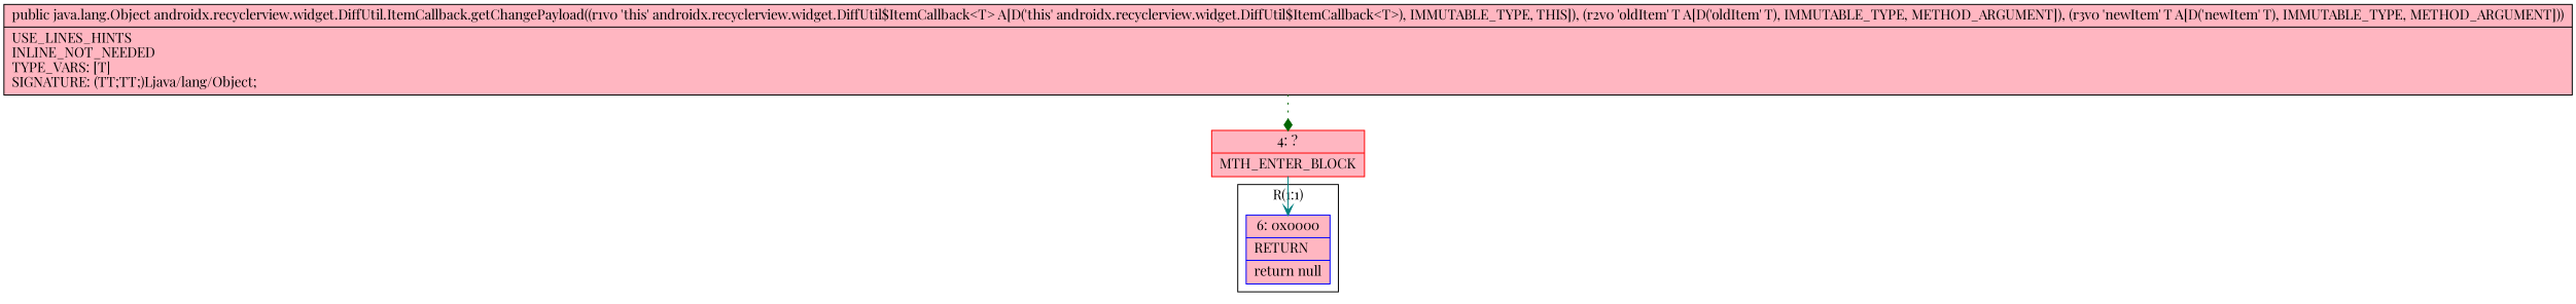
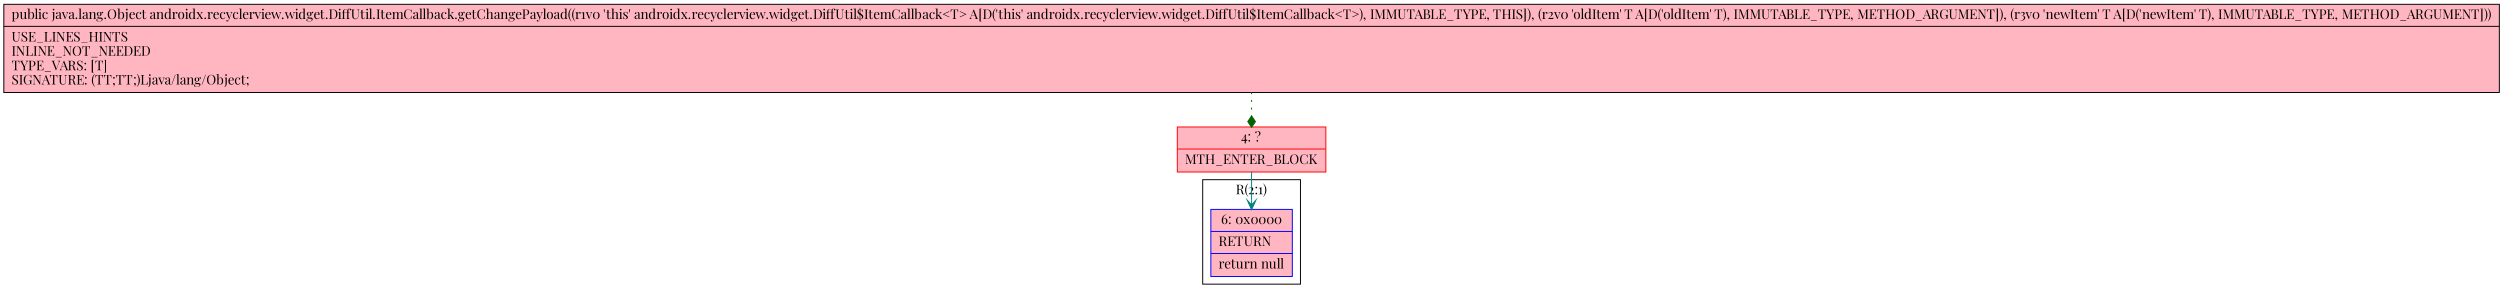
  digraph {
    fontname="Playfair Display"
    node [fillcolor=lightpink fontname="Playfair Display" shape=record style=filled]
    edge [fontname="Playfair Display"]
    n1 [color=blue label="{6\:\ 0x0000|RETURN\l|return null\l}"]
    n2 [color=red label="{4\:\ ?|MTH_ENTER_BLOCK\l}"]
    n3 [label="{public java.lang.Object androidx.recyclerview.widget.DiffUtil.ItemCallback.getChangePayload((r1v0 'this' androidx.recyclerview.widget.DiffUtil$ItemCallback\<T\> A[D('this' androidx.recyclerview.widget.DiffUtil$ItemCallback\<T\>), IMMUTABLE_TYPE, THIS]), (r2v0 'oldItem' T A[D('oldItem' T), IMMUTABLE_TYPE, METHOD_ARGUMENT]), (r3v0 'newItem' T A[D('newItem' T), IMMUTABLE_TYPE, METHOD_ARGUMENT]))  | USE_LINES_HINTS\lINLINE_NOT_NEEDED\lTYPE_VARS: [T]\lSIGNATURE: (TT;TT;)Ljava\/lang\/Object;\l}"]
    subgraph cluster_1 {
-     label="R(1:1)"
+     label="R(2:1)"
      n1
    }
    n2 -> n1 [arrowhead=vee color=teal style=solid]
    n3 -> n2 [arrowhead=diamond color=darkgreen style=dotted]
  }
